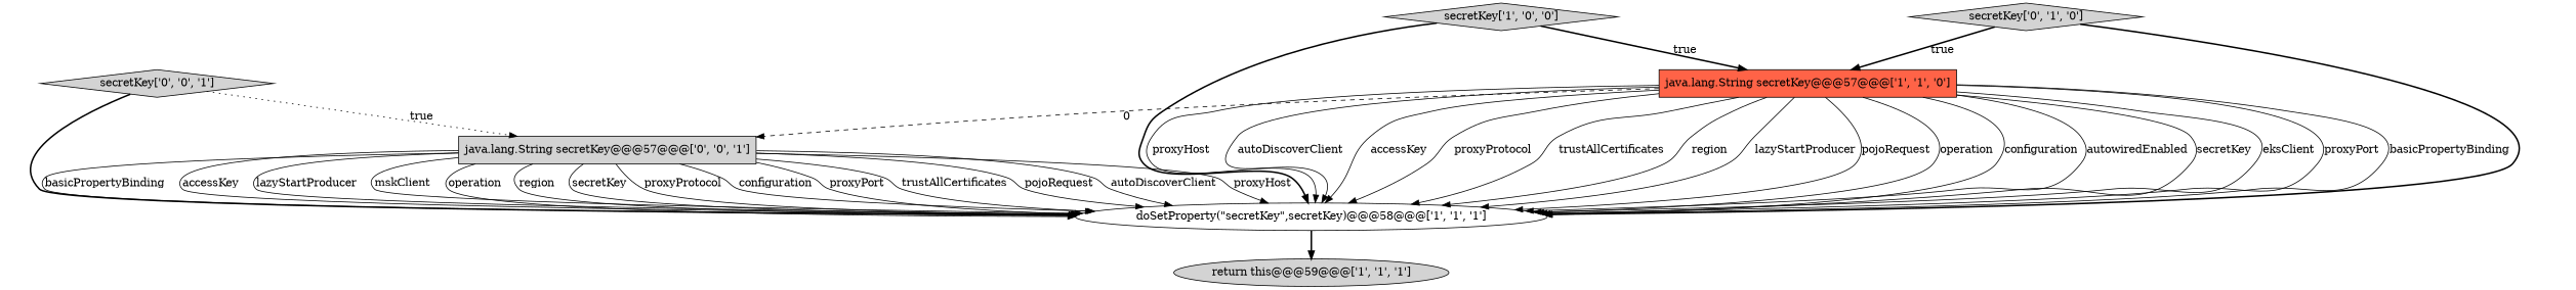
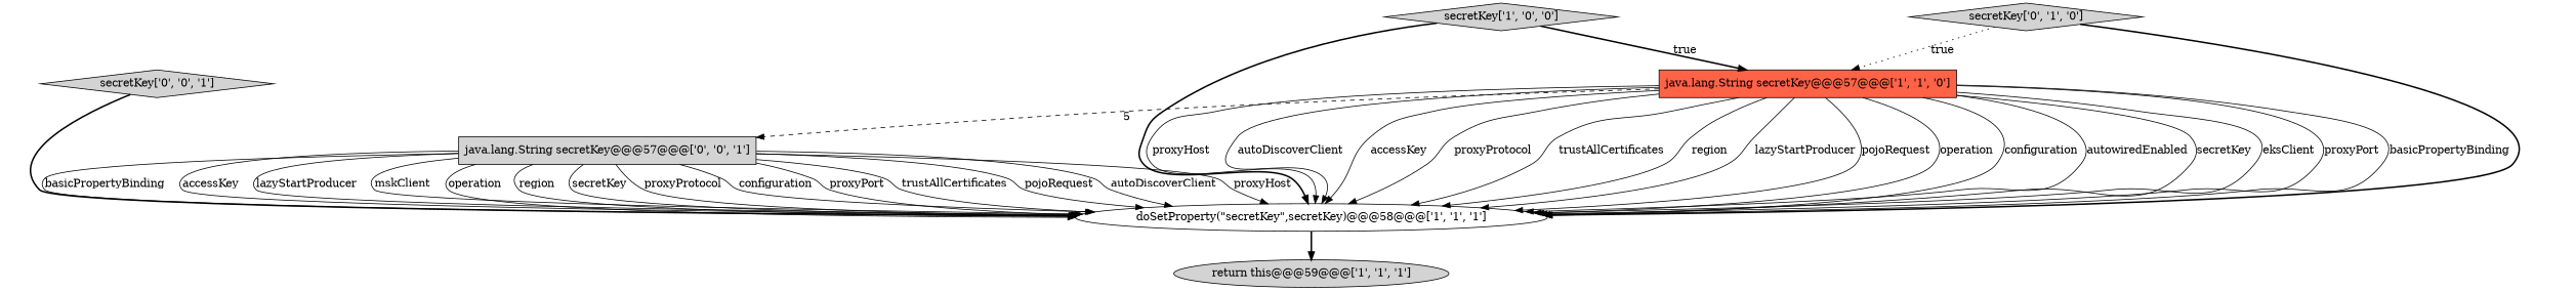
  digraph {
    node [fillcolor=lightgray shape=diamond style=filled]
    edge [style=solid]
    n1 [label="secretKey['0', '0', '1']"]
    n2 [fillcolor=white label="doSetProperty(\"secretKey\",secretKey)@@@58@@@['1', '1', '1']" shape=ellipse]
    n3 [label="java.lang.String secretKey@@@57@@@['0', '0', '1']" shape=box]
    n4 [label="return this@@@59@@@['1', '1', '1']" shape=ellipse]
    n5 [label="secretKey['1', '0', '0']"]
    n6 [fillcolor=tomato label="java.lang.String secretKey@@@57@@@['1', '1', '0']" shape=box]
    n7 [label="secretKey['0', '1', '0']"]
    n1 -> n2 [style=bold]
-   n1 -> n3 [label=true style=dotted]
    n2 -> n4 [style=bold]
    n3 -> n2 [label=basicPropertyBinding]
    n3 -> n2 [label=accessKey]
    n3 -> n2 [label=lazyStartProducer]
    n3 -> n2 [label=mskClient]
    n3 -> n2 [label=operation]
    n3 -> n2 [label=region]
    n3 -> n2 [label=secretKey]
    n3 -> n2 [label=proxyProtocol]
    n3 -> n2 [label=configuration]
    n3 -> n2 [label=proxyPort]
    n3 -> n2 [label=trustAllCertificates]
    n3 -> n2 [label=pojoRequest]
    n3 -> n2 [label=autoDiscoverClient]
    n3 -> n2 [label=proxyHost]
    n5 -> n2 [style=bold]
    n5 -> n6 [label=true style=bold]
    n6 -> n2 [label=proxyHost]
    n6 -> n2 [label=autoDiscoverClient]
    n6 -> n2 [label=accessKey]
    n6 -> n2 [label=proxyProtocol]
    n6 -> n2 [label=trustAllCertificates]
    n6 -> n2 [label=region]
    n6 -> n2 [label=lazyStartProducer]
    n6 -> n2 [label=pojoRequest]
    n6 -> n2 [label=operation]
    n6 -> n2 [label=configuration]
    n6 -> n2 [label=autowiredEnabled]
    n6 -> n2 [label=secretKey]
    n6 -> n2 [label=eksClient]
    n6 -> n2 [label=proxyPort]
    n6 -> n2 [label=basicPropertyBinding]
-   n6 -> n3 [label=0 style=dashed]
+   n6 -> n3 [label=5 style=dashed]
    n7 -> n2 [style=bold]
-   n7 -> n6 [label=true style=bold]
+   n7 -> n6 [label=true style=dotted]
  }
